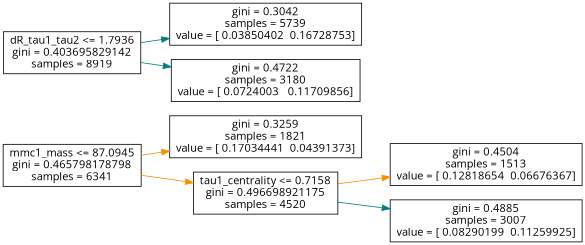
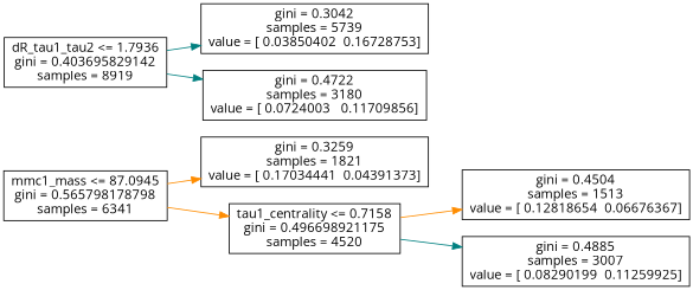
  digraph {
    fontname="Open Sans"
    rankdir=LR
    node [fontname="Open Sans" shape=box]
    edge [color=darkorange fontname="Open Sans"]
-   n1 [label="mmc1_mass <= 87.0945\ngini = 0.465798178798\nsamples = 6341"]
+   n1 [label="mmc1_mass <= 87.0945\ngini = 0.565798178798\nsamples = 6341"]
    n2 [label="gini = 0.3259\nsamples = 1821\nvalue = [ 0.17034441  0.04391373]"]
    n3 [label="tau1_centrality <= 0.7158\ngini = 0.496698921175\nsamples = 4520"]
    n4 [label="dR_tau1_tau2 <= 1.7936\ngini = 0.403695829142\nsamples = 8919"]
    n5 [label="gini = 0.3042\nsamples = 5739\nvalue = [ 0.03850402  0.16728753]"]
    n6 [label="gini = 0.4722\nsamples = 3180\nvalue = [ 0.0724003   0.11709856]"]
    n7 [label="gini = 0.4504\nsamples = 1513\nvalue = [ 0.12818654  0.06676367]"]
    n8 [label="gini = 0.4885\nsamples = 3007\nvalue = [ 0.08290199  0.11259925]"]
    n1 -> n2
    n1 -> n3
    n3 -> n7
    n3 -> n8 [color=teal]
    n4 -> n5 [color=teal]
    n4 -> n6 [color=teal]
  }
